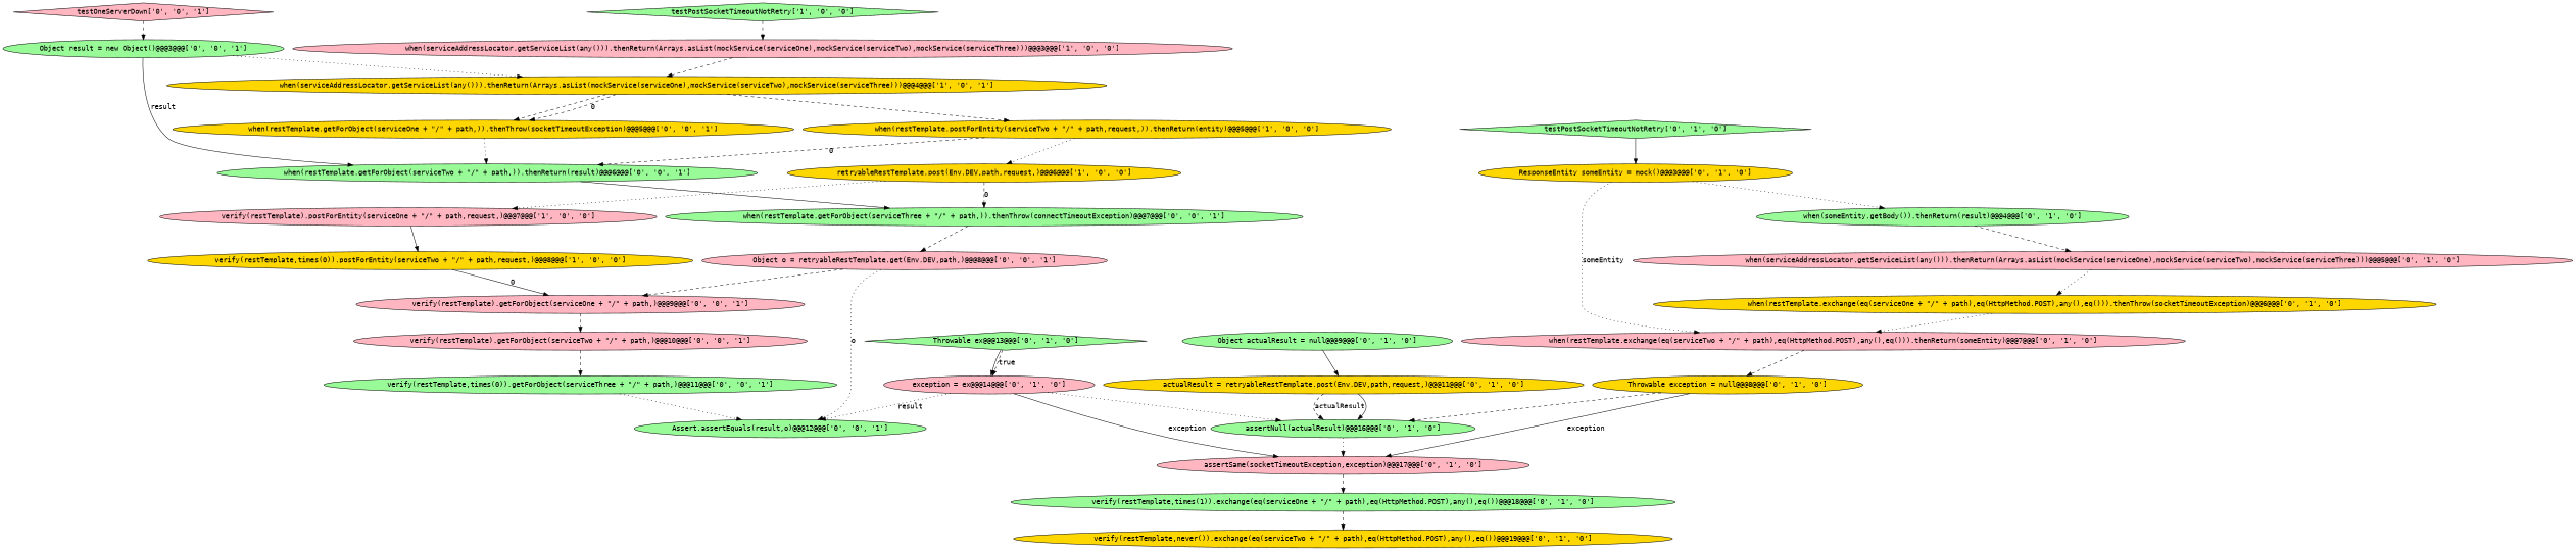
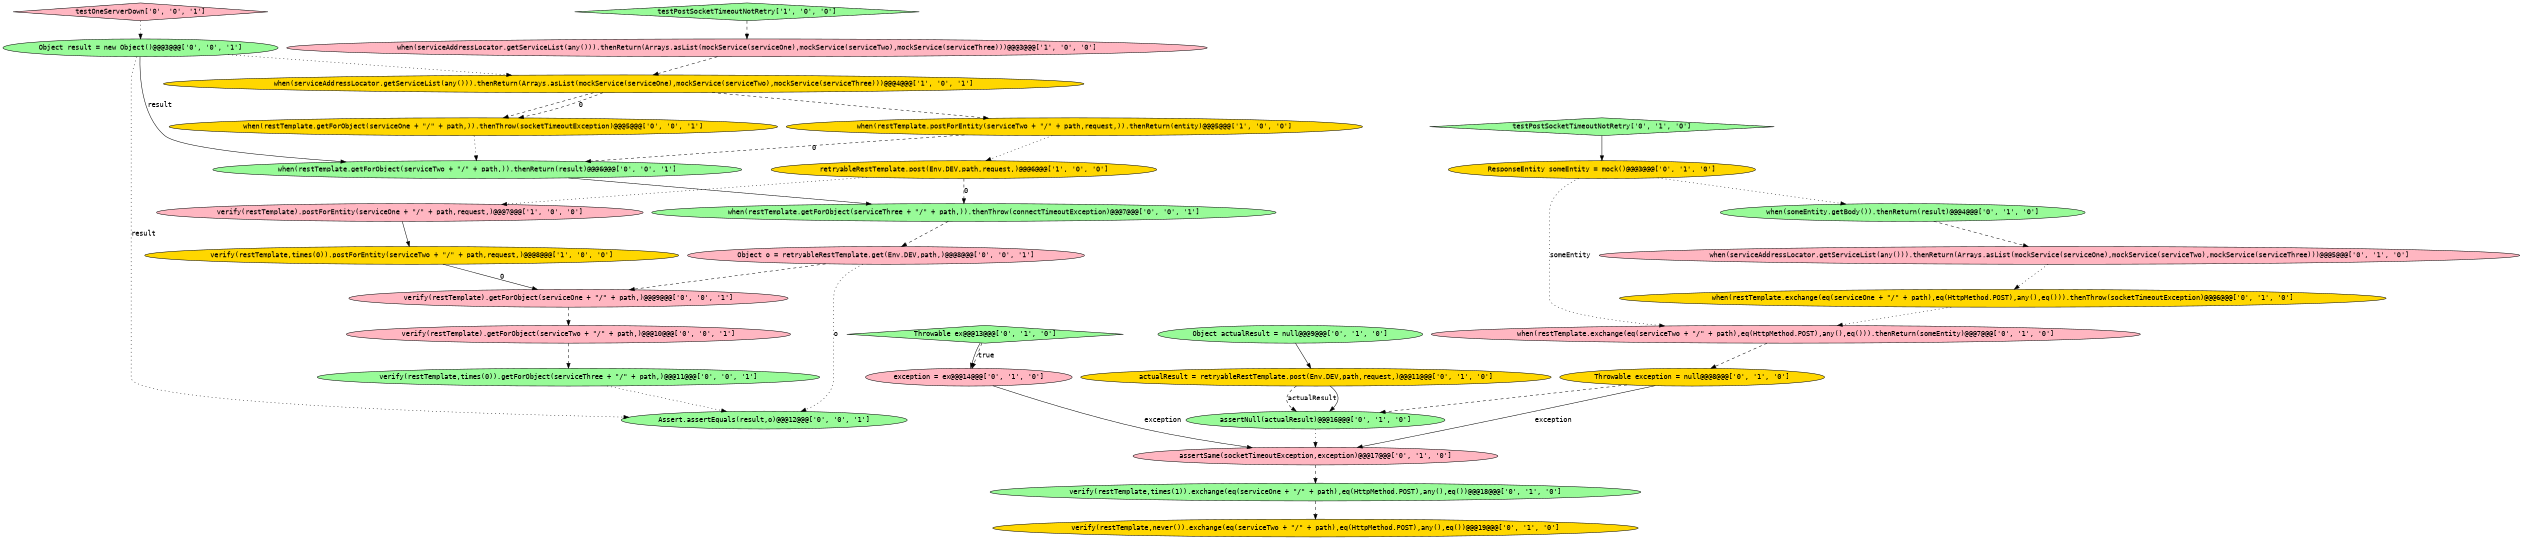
  digraph {
    fontname="DejaVu Sans Mono"
    node [fillcolor=palegreen fontname="DejaVu Sans Mono" shape=ellipse style=filled]
    edge [fontname="DejaVu Sans Mono" style=dashed]
    n1 [fillcolor=lightpink label="verify(restTemplate).getForObject(serviceOne + \"/\" + path,)@@@9@@@['0', '0', '1']"]
    n2 [fillcolor=lightpink label="verify(restTemplate).getForObject(serviceTwo + \"/\" + path,)@@@10@@@['0', '0', '1']"]
    n3 [label="verify(restTemplate,times(0)).getForObject(serviceThree + \"/\" + path,)@@@11@@@['0', '0', '1']"]
    n4 [label="when(restTemplate.getForObject(serviceTwo + \"/\" + path,)).thenReturn(result)@@@6@@@['0', '0', '1']"]
    n5 [label="when(restTemplate.getForObject(serviceThree + \"/\" + path,)).thenThrow(connectTimeoutException)@@@7@@@['0', '0', '1']"]
    n6 [fillcolor=lightpink label="Object o = retryableRestTemplate.get(Env.DEV,path,)@@@8@@@['0', '0', '1']"]
    n7 [fillcolor=lightpink label="when(serviceAddressLocator.getServiceList(any())).thenReturn(Arrays.asList(mockService(serviceOne),mockService(serviceTwo),mockService(serviceThree)))@@@3@@@['1', '0', '0']"]
    n8 [fillcolor=gold label="when(serviceAddressLocator.getServiceList(any())).thenReturn(Arrays.asList(mockService(serviceOne),mockService(serviceTwo),mockService(serviceThree)))@@@4@@@['1', '0', '1']"]
    n9 [fillcolor=gold label="when(restTemplate.getForObject(serviceOne + \"/\" + path,)).thenThrow(socketTimeoutException)@@@5@@@['0', '0', '1']"]
    n10 [fillcolor=gold label="when(restTemplate.postForEntity(serviceTwo + \"/\" + path,request,)).thenReturn(entity)@@@5@@@['1', '0', '0']"]
    n11 [label="when(someEntity.getBody()).thenReturn(result)@@@4@@@['0', '1', '0']"]
    n12 [fillcolor=lightpink label="when(serviceAddressLocator.getServiceList(any())).thenReturn(Arrays.asList(mockService(serviceOne),mockService(serviceTwo),mockService(serviceThree)))@@@5@@@['0', '1', '0']"]
    n13 [fillcolor=gold label="when(restTemplate.exchange(eq(serviceOne + \"/\" + path),eq(HttpMethod.POST),any(),eq())).thenThrow(socketTimeoutException)@@@6@@@['0', '1', '0']"]
    n14 [fillcolor=lightpink label="verify(restTemplate).postForEntity(serviceOne + \"/\" + path,request,)@@@7@@@['1', '0', '0']"]
    n15 [fillcolor=gold label="verify(restTemplate,times(0)).postForEntity(serviceTwo + \"/\" + path,request,)@@@8@@@['1', '0', '0']"]
    n16 [label="Assert.assertEquals(result,o)@@@12@@@['0', '0', '1']"]
    n17 [fillcolor=lightpink label="testOneServerDown['0', '0', '1']" shape=diamond]
    n18 [label="Object result = new Object()@@@3@@@['0', '0', '1']"]
    n19 [fillcolor=lightpink label="exception = ex@@@14@@@['0', '1', '0']"]
    n20 [label="assertNull(actualResult)@@@16@@@['0', '1', '0']"]
    n21 [fillcolor=lightpink label="assertSame(socketTimeoutException,exception)@@@17@@@['0', '1', '0']"]
    n22 [label="verify(restTemplate,times(1)).exchange(eq(serviceOne + \"/\" + path),eq(HttpMethod.POST),any(),eq())@@@18@@@['0', '1', '0']"]
    n23 [fillcolor=gold label="ResponseEntity someEntity = mock()@@@3@@@['0', '1', '0']"]
    n24 [fillcolor=lightpink label="when(restTemplate.exchange(eq(serviceTwo + \"/\" + path),eq(HttpMethod.POST),any(),eq())).thenReturn(someEntity)@@@7@@@['0', '1', '0']"]
    n25 [fillcolor=gold label="Throwable exception = null@@@8@@@['0', '1', '0']"]
    n26 [fillcolor=gold label="verify(restTemplate,never()).exchange(eq(serviceTwo + \"/\" + path),eq(HttpMethod.POST),any(),eq())@@@19@@@['0', '1', '0']"]
    n27 [label="testPostSocketTimeoutNotRetry['0', '1', '0']" shape=diamond]
    n28 [label="Object actualResult = null@@@9@@@['0', '1', '0']"]
    n29 [fillcolor=gold label="actualResult = retryableRestTemplate.post(Env.DEV,path,request,)@@@11@@@['0', '1', '0']"]
    n30 [fillcolor=gold label="retryableRestTemplate.post(Env.DEV,path,request,)@@@6@@@['1', '0', '0']"]
    n31 [label="Throwable ex@@@13@@@['0', '1', '0']" shape=diamond]
    n32 [label="testPostSocketTimeoutNotRetry['1', '0', '0']" shape=diamond]
    n1 -> n2
    n2 -> n3
    n3 -> n16 [style=dotted]
    n4 -> n5 [style=solid]
    n5 -> n6
    n6 -> n1
    n6 -> n16 [label=o style=dotted]
    n7 -> n8
    n8 -> n9
    n8 -> n9 [label=0]
    n8 -> n10
    n9 -> n4 [style=dotted]
    n10 -> n4 [label=0]
    n10 -> n30 [style=dotted]
    n11 -> n12
    n12 -> n13 [style=dotted]
    n13 -> n24 [style=dotted]
    n14 -> n15 [style=solid]
    n15 -> n1 [label=0 style=solid]
-   n17 -> n18
+   n17 -> n18 [style=dotted]
    n18 -> n4 [label=result style=solid]
    n18 -> n8 [style=dotted]
-   n19 -> n16 [label=result style=dotted]
-   n19 -> n20 [style=dotted]
+   n18 -> n16 [label=result style=dotted]
    n19 -> n21 [label=exception style=solid]
    n20 -> n21 [style=dotted]
    n21 -> n22
    n22 -> n26
    n23 -> n11 [style=dotted]
    n23 -> n24 [label=someEntity style=dotted]
    n24 -> n25
    n25 -> n20
    n25 -> n21 [label=exception style=solid]
    n27 -> n23 [style=solid]
    n28 -> n29 [style=solid]
    n29 -> n20 [label=actualResult]
    n29 -> n20 [style=solid]
    n30 -> n5 [label=0]
    n30 -> n14 [style=dotted]
    n31 -> n19 [style=solid]
    n31 -> n19 [label=true]
    n32 -> n7
  }
